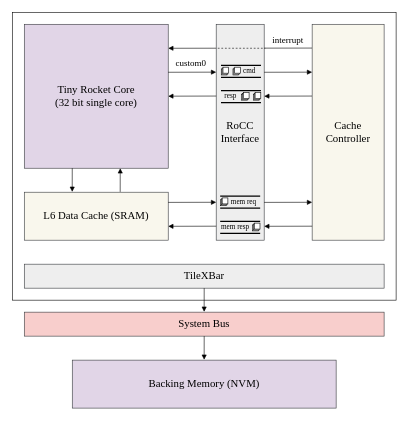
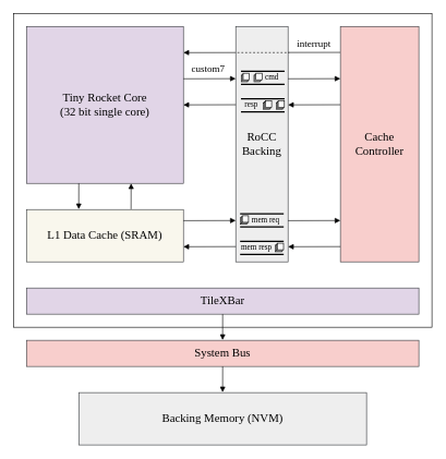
  <mxCell id="0" />
  <mxCell id="1" parent="0" />
  <mxCell id="2" value="" style="rounded=0;whiteSpace=wrap;html=1;glass=0;fontFamily=Linux Biolinum;fontSource=https%3A%2F%2Ffonts.googleapis.com%2Fcss%3Ffamily%3DLinux%2BBiolinum;fontSize=18;movable=1;resizable=1;rotatable=1;deletable=1;editable=1;connectable=1;" vertex="1" parent="1"><mxGeometry x="20" y="20" width="640" height="480" as="geometry" /></mxCell>
  <mxCell id="3" value="" style="endArrow=none;html=1;fontFamily=Inconsolata;fontSize=15;endFill=0;startArrow=block;startFill=1;endSize=6;startSize=6;targetPerimeterSpacing=0;" edge="1" parent="1"><mxGeometry width="50" height="50" relative="1" as="geometry"><mxPoint x="280" y="80" as="sourcePoint" /><mxPoint x="520" y="79.66" as="targetPoint" /></mxGeometry></mxCell>
  <mxCell id="4" value="&lt;font style=&quot;font-size: 18px;&quot; data-font-src=&quot;https://fonts.googleapis.com/css?family=Linux+Biolinum&quot; face=&quot;Linux Biolinum&quot;&gt;Tiny Rocket Core&lt;br&gt;(32 bit single core)&lt;br&gt;&lt;/font&gt;" style="rounded=0;whiteSpace=wrap;html=1;glass=0;fillColor=#e1d5e7;strokeColor=#36393d;" vertex="1" parent="1"><mxGeometry x="40" y="40" width="240" height="240" as="geometry" /></mxCell>
- <mxCell id="5" value="RoCC&lt;br&gt;Interface" style="rounded=0;whiteSpace=wrap;html=1;glass=0;fontFamily=Linux Biolinum;fontSource=https%3A%2F%2Ffonts.googleapis.com%2Fcss%3Ffamily%3DLinux%2BBiolinum;fontSize=18;fillColor=#eeeeee;strokeColor=#36393d;" vertex="1" parent="1"><mxGeometry x="360" y="40" width="80" height="360" as="geometry" /></mxCell>
+ <mxCell id="5" value="RoCC&lt;br&gt;Backing" style="rounded=0;whiteSpace=wrap;html=1;glass=0;fontFamily=Linux Biolinum;fontSource=https%3A%2F%2Ffonts.googleapis.com%2Fcss%3Ffamily%3DLinux%2BBiolinum;fontSize=18;fillColor=#eeeeee;strokeColor=#36393d;" vertex="1" parent="1"><mxGeometry x="360" y="40" width="80" height="360" as="geometry" /></mxCell>
  <mxCell id="6" value="" style="endArrow=none;html=1;fontFamily=Inconsolata;fontSize=15;endFill=0;startArrow=block;startFill=1;endSize=6;startSize=6;targetPerimeterSpacing=0;exitX=1;exitY=0.5;exitDx=0;exitDy=0;" edge="1" parent="1"><mxGeometry width="50" height="50" relative="1" as="geometry"><mxPoint x="440" y="159.86" as="sourcePoint" /><mxPoint x="520" y="159.66" as="targetPoint" /></mxGeometry></mxCell>
  <mxCell id="7" value="" style="endArrow=none;html=1;fontFamily=Inconsolata;fontSize=15;endFill=0;startArrow=block;startFill=1;endSize=6;startSize=6;exitX=1;exitY=0.5;exitDx=0;exitDy=0;sourcePerimeterSpacing=0;" edge="1" parent="1"><mxGeometry width="50" height="50" relative="1" as="geometry"><mxPoint x="360" y="119.8" as="sourcePoint" /><mxPoint x="280" y="120" as="targetPoint" /></mxGeometry></mxCell>
- <mxCell id="8" value="&lt;font style=&quot;font-size: 15px;&quot;&gt;custom0&lt;/font&gt;" style="text;html=1;strokeColor=none;fillColor=none;align=center;verticalAlign=middle;whiteSpace=wrap;rounded=0;glass=0;fontFamily=Inconsolata;fontSource=https%3A%2F%2Ffonts.googleapis.com%2Fcss%3Ffamily%3DInconsolata;fontSize=18;" vertex="1" parent="1"><mxGeometry x="288" y="89" width="60" height="30" as="geometry" /></mxCell>
+ <mxCell id="8" value="&lt;font style=&quot;font-size: 15px;&quot;&gt;custom7&lt;/font&gt;" style="text;html=1;strokeColor=none;fillColor=none;align=center;verticalAlign=middle;whiteSpace=wrap;rounded=0;glass=0;fontFamily=Inconsolata;fontSource=https%3A%2F%2Ffonts.googleapis.com%2Fcss%3Ffamily%3DInconsolata;fontSize=18;" vertex="1" parent="1"><mxGeometry x="288" y="89" width="60" height="30" as="geometry" /></mxCell>
  <mxCell id="9" value="" style="group" vertex="1" connectable="0" parent="1"><mxGeometry x="368" y="106" width="66.67" height="25" as="geometry" /></mxCell>
  <mxCell id="10" value="" style="line;strokeWidth=2;html=1;rounded=0;glass=0;fontFamily=Inconsolata;fontSource=https%3A%2F%2Ffonts.googleapis.com%2Fcss%3Ffamily%3DInconsolata;fontSize=18;" vertex="1" parent="9"><mxGeometry width="66.67" height="5" as="geometry" /></mxCell>
  <mxCell id="11" value="" style="line;strokeWidth=2;html=1;rounded=0;glass=0;fontFamily=Inconsolata;fontSource=https%3A%2F%2Ffonts.googleapis.com%2Fcss%3Ffamily%3DInconsolata;fontSize=18;" vertex="1" parent="9"><mxGeometry y="20" width="66.67" height="5" as="geometry" /></mxCell>
  <mxCell id="12" value="" style="rounded=0;whiteSpace=wrap;html=1;glass=0;fontFamily=Inconsolata;fontSource=https%3A%2F%2Ffonts.googleapis.com%2Fcss%3Ffamily%3DInconsolata;fontSize=18;" vertex="1" parent="9"><mxGeometry x="0.476" y="8.5" width="9.524" height="10" as="geometry" /></mxCell>
  <mxCell id="13" value="" style="rounded=0;whiteSpace=wrap;html=1;glass=0;fontFamily=Inconsolata;fontSource=https%3A%2F%2Ffonts.googleapis.com%2Fcss%3Ffamily%3DInconsolata;fontSize=18;" vertex="1" parent="9"><mxGeometry x="1.905" y="7.0" width="9.524" height="10" as="geometry" /></mxCell>
  <mxCell id="14" value="" style="rounded=0;whiteSpace=wrap;html=1;glass=0;fontFamily=Inconsolata;fontSource=https%3A%2F%2Ffonts.googleapis.com%2Fcss%3Ffamily%3DInconsolata;fontSize=18;" vertex="1" parent="9"><mxGeometry x="3.333" y="5.5" width="9.524" height="10" as="geometry" /></mxCell>
  <mxCell id="15" value="" style="rounded=0;whiteSpace=wrap;html=1;glass=0;fontFamily=Inconsolata;fontSource=https%3A%2F%2Ffonts.googleapis.com%2Fcss%3Ffamily%3DInconsolata;fontSize=18;" vertex="1" parent="9"><mxGeometry x="20.001" y="8.5" width="9.524" height="10" as="geometry" /></mxCell>
  <mxCell id="16" value="" style="rounded=0;whiteSpace=wrap;html=1;glass=0;fontFamily=Inconsolata;fontSource=https%3A%2F%2Ffonts.googleapis.com%2Fcss%3Ffamily%3DInconsolata;fontSize=18;" vertex="1" parent="9"><mxGeometry x="21.43" y="7.0" width="9.524" height="10" as="geometry" /></mxCell>
  <mxCell id="17" value="" style="rounded=0;whiteSpace=wrap;html=1;glass=0;fontFamily=Inconsolata;fontSource=https%3A%2F%2Ffonts.googleapis.com%2Fcss%3Ffamily%3DInconsolata;fontSize=18;" vertex="1" parent="9"><mxGeometry x="22.858" y="5.5" width="9.524" height="10" as="geometry" /></mxCell>
  <mxCell id="18" value="&lt;font style=&quot;font-size: 12px;&quot;&gt;cmd&lt;/font&gt;" style="text;html=1;strokeColor=none;fillColor=none;align=center;verticalAlign=middle;whiteSpace=wrap;rounded=0;glass=0;fontFamily=Inconsolata;fontSource=https%3A%2F%2Ffonts.googleapis.com%2Fcss%3Ffamily%3DInconsolata;fontSize=18;" vertex="1" parent="9"><mxGeometry x="33.383" y="1.5" width="28.573" height="15" as="geometry" /></mxCell>
  <mxCell id="19" value="" style="group" vertex="1" connectable="0" parent="1"><mxGeometry x="368" y="148" width="66.67" height="25" as="geometry" /></mxCell>
  <mxCell id="20" value="" style="line;strokeWidth=2;html=1;rounded=0;glass=0;fontFamily=Inconsolata;fontSource=https%3A%2F%2Ffonts.googleapis.com%2Fcss%3Ffamily%3DInconsolata;fontSize=18;" vertex="1" parent="19"><mxGeometry width="66.67" height="5" as="geometry" /></mxCell>
  <mxCell id="21" value="" style="line;strokeWidth=2;html=1;rounded=0;glass=0;fontFamily=Inconsolata;fontSource=https%3A%2F%2Ffonts.googleapis.com%2Fcss%3Ffamily%3DInconsolata;fontSize=18;" vertex="1" parent="19"><mxGeometry y="20" width="66.67" height="5" as="geometry" /></mxCell>
  <mxCell id="22" value="" style="rounded=0;whiteSpace=wrap;html=1;glass=0;fontFamily=Inconsolata;fontSource=https%3A%2F%2Ffonts.googleapis.com%2Fcss%3Ffamily%3DInconsolata;fontSize=18;" vertex="1" parent="19"><mxGeometry x="34.476" y="8.5" width="9.524" height="10" as="geometry" /></mxCell>
  <mxCell id="23" value="" style="rounded=0;whiteSpace=wrap;html=1;glass=0;fontFamily=Inconsolata;fontSource=https%3A%2F%2Ffonts.googleapis.com%2Fcss%3Ffamily%3DInconsolata;fontSize=18;" vertex="1" parent="19"><mxGeometry x="35.905" y="7" width="9.524" height="10" as="geometry" /></mxCell>
  <mxCell id="24" value="" style="rounded=0;whiteSpace=wrap;html=1;glass=0;fontFamily=Inconsolata;fontSource=https%3A%2F%2Ffonts.googleapis.com%2Fcss%3Ffamily%3DInconsolata;fontSize=18;" vertex="1" parent="19"><mxGeometry x="37.333" y="5.5" width="9.524" height="10" as="geometry" /></mxCell>
  <mxCell id="25" value="" style="rounded=0;whiteSpace=wrap;html=1;glass=0;fontFamily=Inconsolata;fontSource=https%3A%2F%2Ffonts.googleapis.com%2Fcss%3Ffamily%3DInconsolata;fontSize=18;" vertex="1" parent="19"><mxGeometry x="54.001" y="8.5" width="9.524" height="10" as="geometry" /></mxCell>
  <mxCell id="26" value="" style="rounded=0;whiteSpace=wrap;html=1;glass=0;fontFamily=Inconsolata;fontSource=https%3A%2F%2Ffonts.googleapis.com%2Fcss%3Ffamily%3DInconsolata;fontSize=18;" vertex="1" parent="19"><mxGeometry x="55.43" y="7" width="9.524" height="10" as="geometry" /></mxCell>
  <mxCell id="27" value="" style="rounded=0;whiteSpace=wrap;html=1;glass=0;fontFamily=Inconsolata;fontSource=https%3A%2F%2Ffonts.googleapis.com%2Fcss%3Ffamily%3DInconsolata;fontSize=18;" vertex="1" parent="19"><mxGeometry x="56.858" y="5.5" width="9.524" height="10" as="geometry" /></mxCell>
  <mxCell id="28" value="&lt;font style=&quot;font-size: 12px;&quot;&gt;resp&lt;/font&gt;" style="text;html=1;strokeColor=none;fillColor=none;align=center;verticalAlign=middle;whiteSpace=wrap;rounded=0;glass=0;fontFamily=Inconsolata;fontSource=https%3A%2F%2Ffonts.googleapis.com%2Fcss%3Ffamily%3DInconsolata;fontSize=18;" vertex="1" parent="19"><mxGeometry y="4.5" width="32" height="11" as="geometry" /></mxCell>
- <mxCell id="29" value="&lt;font style=&quot;font-size: 18px;&quot; data-font-src=&quot;https://fonts.googleapis.com/css?family=Linux+Biolinum&quot; face=&quot;Linux Biolinum&quot;&gt;Cache Controller&lt;/font&gt;" style="rounded=0;whiteSpace=wrap;html=1;glass=0;fontFamily=Inconsolata;fontSource=https%3A%2F%2Ffonts.googleapis.com%2Fcss%3Ffamily%3DInconsolata;fontSize=12;fillColor=#f9f7ed;strokeColor=#36393d;" vertex="1" parent="1"><mxGeometry x="520" y="40" width="120" height="360" as="geometry" /></mxCell>
- <mxCell id="30" value="&lt;font style=&quot;font-size: 18px;&quot; data-font-src=&quot;https://fonts.googleapis.com/css?family=Linux+Biolinum&quot; face=&quot;Linux Biolinum&quot;&gt;L6 Data Cache (SRAM)&lt;/font&gt;" style="rounded=0;whiteSpace=wrap;html=1;glass=0;fontFamily=Inconsolata;fontSource=https%3A%2F%2Ffonts.googleapis.com%2Fcss%3Ffamily%3DInconsolata;fontSize=12;fillColor=#f9f7ed;strokeColor=#36393d;" vertex="1" parent="1"><mxGeometry x="40" y="320" width="240" height="80" as="geometry" /></mxCell>
+ <mxCell id="29" value="&lt;font style=&quot;font-size: 18px;&quot; data-font-src=&quot;https://fonts.googleapis.com/css?family=Linux+Biolinum&quot; face=&quot;Linux Biolinum&quot;&gt;Cache Controller&lt;/font&gt;" style="rounded=0;whiteSpace=wrap;html=1;glass=0;fontFamily=Inconsolata;fontSource=https%3A%2F%2Ffonts.googleapis.com%2Fcss%3Ffamily%3DInconsolata;fontSize=12;fillColor=#f8cecc;strokeColor=#36393d;" vertex="1" parent="1"><mxGeometry x="520" y="40" width="120" height="360" as="geometry" /></mxCell>
+ <mxCell id="30" value="&lt;font style=&quot;font-size: 18px;&quot; data-font-src=&quot;https://fonts.googleapis.com/css?family=Linux+Biolinum&quot; face=&quot;Linux Biolinum&quot;&gt;L1 Data Cache (SRAM)&lt;/font&gt;" style="rounded=0;whiteSpace=wrap;html=1;glass=0;fontFamily=Inconsolata;fontSource=https%3A%2F%2Ffonts.googleapis.com%2Fcss%3Ffamily%3DInconsolata;fontSize=12;fillColor=#f9f7ed;strokeColor=#36393d;" vertex="1" parent="1"><mxGeometry x="40" y="320" width="240" height="80" as="geometry" /></mxCell>
  <mxCell id="31" value="" style="endArrow=none;html=1;fontFamily=Inconsolata;fontSize=15;endFill=0;startArrow=block;startFill=1;endSize=6;startSize=6;exitX=1;exitY=0.5;exitDx=0;exitDy=0;sourcePerimeterSpacing=0;" edge="1" parent="1"><mxGeometry width="50" height="50" relative="1" as="geometry"><mxPoint x="520" y="119.8" as="sourcePoint" /><mxPoint x="440" y="120" as="targetPoint" /></mxGeometry></mxCell>
  <mxCell id="32" value="" style="endArrow=none;html=1;fontFamily=Inconsolata;fontSize=15;endFill=0;startArrow=block;startFill=1;endSize=6;startSize=6;targetPerimeterSpacing=0;exitX=1;exitY=0.5;exitDx=0;exitDy=0;" edge="1" parent="1"><mxGeometry width="50" height="50" relative="1" as="geometry"><mxPoint x="280" y="159.86" as="sourcePoint" /><mxPoint x="360" y="159.66" as="targetPoint" /></mxGeometry></mxCell>
  <mxCell id="33" value="&lt;font style=&quot;font-size: 15px;&quot; data-font-src=&quot;https://fonts.googleapis.com/css?family=Inconsolata&quot; face=&quot;Inconsolata&quot;&gt;interrupt&lt;/font&gt;" style="text;html=1;strokeColor=none;fillColor=none;align=center;verticalAlign=middle;whiteSpace=wrap;rounded=0;glass=0;fontFamily=Linux Biolinum;fontSource=https%3A%2F%2Ffonts.googleapis.com%2Fcss%3Ffamily%3DLinux%2BBiolinum;fontSize=18;" vertex="1" parent="1"><mxGeometry x="450" y="50" width="60" height="30" as="geometry" /></mxCell>
  <mxCell id="34" value="" style="group" vertex="1" connectable="0" parent="1"><mxGeometry x="366.66" y="324" width="70" height="25" as="geometry" /></mxCell>
  <mxCell id="35" value="" style="line;strokeWidth=2;html=1;rounded=0;glass=0;fontFamily=Inconsolata;fontSource=https%3A%2F%2Ffonts.googleapis.com%2Fcss%3Ffamily%3DInconsolata;fontSize=18;" vertex="1" parent="34"><mxGeometry width="66.67" height="5" as="geometry" /></mxCell>
  <mxCell id="36" value="" style="line;strokeWidth=2;html=1;rounded=0;glass=0;fontFamily=Inconsolata;fontSource=https%3A%2F%2Ffonts.googleapis.com%2Fcss%3Ffamily%3DInconsolata;fontSize=18;" vertex="1" parent="34"><mxGeometry y="20" width="66.67" height="5" as="geometry" /></mxCell>
  <mxCell id="37" value="" style="rounded=0;whiteSpace=wrap;html=1;glass=0;fontFamily=Inconsolata;fontSource=https%3A%2F%2Ffonts.googleapis.com%2Fcss%3Ffamily%3DInconsolata;fontSize=18;" vertex="1" parent="34"><mxGeometry x="0.476" y="8.5" width="9.524" height="10" as="geometry" /></mxCell>
  <mxCell id="38" value="" style="rounded=0;whiteSpace=wrap;html=1;glass=0;fontFamily=Inconsolata;fontSource=https%3A%2F%2Ffonts.googleapis.com%2Fcss%3Ffamily%3DInconsolata;fontSize=18;" vertex="1" parent="34"><mxGeometry x="1.905" y="7.0" width="9.524" height="10" as="geometry" /></mxCell>
  <mxCell id="39" value="" style="rounded=0;whiteSpace=wrap;html=1;glass=0;fontFamily=Inconsolata;fontSource=https%3A%2F%2Ffonts.googleapis.com%2Fcss%3Ffamily%3DInconsolata;fontSize=18;" vertex="1" parent="34"><mxGeometry x="3.333" y="5.5" width="9.524" height="10" as="geometry" /></mxCell>
  <mxCell id="40" value="&lt;font style=&quot;font-size: 12px;&quot;&gt;mem req&lt;/font&gt;" style="text;html=1;strokeColor=none;fillColor=none;align=center;verticalAlign=middle;whiteSpace=wrap;rounded=0;glass=0;fontFamily=Inconsolata;fontSource=https%3A%2F%2Ffonts.googleapis.com%2Fcss%3Ffamily%3DInconsolata;fontSize=18;" vertex="1" parent="34"><mxGeometry x="14" y="2.5" width="50" height="15" as="geometry" /></mxCell>
  <mxCell id="41" value="" style="group" vertex="1" connectable="0" parent="1"><mxGeometry x="366.66" y="366" width="66.67" height="25" as="geometry" /></mxCell>
  <mxCell id="42" value="" style="line;strokeWidth=2;html=1;rounded=0;glass=0;fontFamily=Inconsolata;fontSource=https%3A%2F%2Ffonts.googleapis.com%2Fcss%3Ffamily%3DInconsolata;fontSize=18;" vertex="1" parent="41"><mxGeometry width="66.67" height="5" as="geometry" /></mxCell>
  <mxCell id="43" value="" style="line;strokeWidth=2;html=1;rounded=0;glass=0;fontFamily=Inconsolata;fontSource=https%3A%2F%2Ffonts.googleapis.com%2Fcss%3Ffamily%3DInconsolata;fontSize=18;" vertex="1" parent="41"><mxGeometry y="20" width="66.67" height="5" as="geometry" /></mxCell>
  <mxCell id="44" value="" style="rounded=0;whiteSpace=wrap;html=1;glass=0;fontFamily=Inconsolata;fontSource=https%3A%2F%2Ffonts.googleapis.com%2Fcss%3Ffamily%3DInconsolata;fontSize=18;" vertex="1" parent="41"><mxGeometry x="54.001" y="8.5" width="9.524" height="10" as="geometry" /></mxCell>
  <mxCell id="45" value="" style="rounded=0;whiteSpace=wrap;html=1;glass=0;fontFamily=Inconsolata;fontSource=https%3A%2F%2Ffonts.googleapis.com%2Fcss%3Ffamily%3DInconsolata;fontSize=18;" vertex="1" parent="41"><mxGeometry x="55.43" y="7" width="9.524" height="10" as="geometry" /></mxCell>
  <mxCell id="46" value="" style="rounded=0;whiteSpace=wrap;html=1;glass=0;fontFamily=Inconsolata;fontSource=https%3A%2F%2Ffonts.googleapis.com%2Fcss%3Ffamily%3DInconsolata;fontSize=18;" vertex="1" parent="41"><mxGeometry x="56.858" y="5.5" width="9.524" height="10" as="geometry" /></mxCell>
  <mxCell id="47" value="&lt;font style=&quot;font-size: 12px;&quot;&gt;mem resp&lt;/font&gt;" style="text;html=1;strokeColor=none;fillColor=none;align=center;verticalAlign=middle;whiteSpace=wrap;rounded=0;glass=0;fontFamily=Inconsolata;fontSource=https%3A%2F%2Ffonts.googleapis.com%2Fcss%3Ffamily%3DInconsolata;fontSize=18;" vertex="1" parent="41"><mxGeometry y="4.5" width="50" height="11" as="geometry" /></mxCell>
  <mxCell id="48" value="" style="endArrow=none;html=1;fontFamily=Inconsolata;fontSize=15;endFill=0;startArrow=block;startFill=1;endSize=6;startSize=6;targetPerimeterSpacing=0;exitX=1;exitY=0.5;exitDx=0;exitDy=0;" edge="1" parent="1"><mxGeometry width="50" height="50" relative="1" as="geometry"><mxPoint x="440" y="376.86" as="sourcePoint" /><mxPoint x="520" y="376.66" as="targetPoint" /></mxGeometry></mxCell>
  <mxCell id="49" value="" style="endArrow=none;html=1;fontFamily=Inconsolata;fontSize=15;endFill=0;startArrow=block;startFill=1;endSize=6;startSize=6;exitX=1;exitY=0.5;exitDx=0;exitDy=0;sourcePerimeterSpacing=0;" edge="1" parent="1"><mxGeometry width="50" height="50" relative="1" as="geometry"><mxPoint x="360" y="336.8" as="sourcePoint" /><mxPoint x="280" y="337" as="targetPoint" /></mxGeometry></mxCell>
  <mxCell id="50" value="" style="endArrow=none;html=1;fontFamily=Inconsolata;fontSize=15;endFill=0;startArrow=block;startFill=1;endSize=6;startSize=6;exitX=1;exitY=0.5;exitDx=0;exitDy=0;sourcePerimeterSpacing=0;" edge="1" parent="1"><mxGeometry width="50" height="50" relative="1" as="geometry"><mxPoint x="520" y="336.8" as="sourcePoint" /><mxPoint x="440" y="337" as="targetPoint" /></mxGeometry></mxCell>
  <mxCell id="51" value="" style="endArrow=none;html=1;fontFamily=Inconsolata;fontSize=15;endFill=0;startArrow=block;startFill=1;endSize=6;startSize=6;targetPerimeterSpacing=0;exitX=1;exitY=0.5;exitDx=0;exitDy=0;" edge="1" parent="1"><mxGeometry width="50" height="50" relative="1" as="geometry"><mxPoint x="280" y="376.86" as="sourcePoint" /><mxPoint x="360" y="376.66" as="targetPoint" /></mxGeometry></mxCell>
- <mxCell id="52" value="&lt;font data-font-src=&quot;https://fonts.googleapis.com/css?family=Linux+Biolinum&quot; face=&quot;Linux Biolinum&quot;&gt;TileXBar&lt;/font&gt;" style="rounded=0;whiteSpace=wrap;html=1;glass=0;fontFamily=Inconsolata;fontSource=https%3A%2F%2Ffonts.googleapis.com%2Fcss%3Ffamily%3DInconsolata;fontSize=18;fillColor=#eeeeee;strokeColor=#36393d;" vertex="1" parent="1"><mxGeometry x="40" y="440" width="600" height="40" as="geometry" /></mxCell>
+ <mxCell id="52" value="&lt;font data-font-src=&quot;https://fonts.googleapis.com/css?family=Linux+Biolinum&quot; face=&quot;Linux Biolinum&quot;&gt;TileXBar&lt;/font&gt;" style="rounded=0;whiteSpace=wrap;html=1;glass=0;fontFamily=Inconsolata;fontSource=https%3A%2F%2Ffonts.googleapis.com%2Fcss%3Ffamily%3DInconsolata;fontSize=18;fillColor=#e1d5e7;strokeColor=#36393d;" vertex="1" parent="1"><mxGeometry x="40" y="440" width="600" height="40" as="geometry" /></mxCell>
  <mxCell id="53" value="" style="endArrow=none;dashed=1;html=1;rounded=0;fontFamily=Linux Biolinum;fontSource=https%3A%2F%2Ffonts.googleapis.com%2Fcss%3Ffamily%3DLinux%2BBiolinum;fontSize=18;entryX=0.985;entryY=0.111;entryDx=0;entryDy=0;entryPerimeter=0;exitX=-0.005;exitY=0.111;exitDx=0;exitDy=0;exitPerimeter=0;" edge="1" parent="1"><mxGeometry width="50" height="50" relative="1" as="geometry"><mxPoint x="362.6" y="79.96" as="sourcePoint" /><mxPoint x="441.8" y="79.96" as="targetPoint" /></mxGeometry></mxCell>
  <mxCell id="54" value="" style="endArrow=none;html=1;fontFamily=Inconsolata;fontSize=15;endFill=0;startArrow=block;startFill=1;endSize=6;startSize=6;sourcePerimeterSpacing=0;exitX=0.333;exitY=-0.007;exitDx=0;exitDy=0;exitPerimeter=0;" edge="1" parent="1" source="30"><mxGeometry width="50" height="50" relative="1" as="geometry"><mxPoint x="120" y="313" as="sourcePoint" /><mxPoint x="120" y="280" as="targetPoint" /></mxGeometry></mxCell>
  <mxCell id="55" value="" style="endArrow=none;html=1;fontFamily=Inconsolata;fontSize=15;endFill=0;startArrow=block;startFill=1;endSize=6;startSize=6;exitX=0.333;exitY=-0.007;exitDx=0;exitDy=0;exitPerimeter=0;targetPerimeterSpacing=0;" edge="1" parent="1"><mxGeometry width="50" height="50" relative="1" as="geometry"><mxPoint x="200" y="280" as="sourcePoint" /><mxPoint x="199.92" y="319.44" as="targetPoint" /></mxGeometry></mxCell>
  <mxCell id="56" value="&lt;font style=&quot;font-size: 18px;&quot;&gt;System Bus&lt;/font&gt;" style="rounded=0;whiteSpace=wrap;html=1;glass=0;fontFamily=Linux Biolinum;fontSource=https%3A%2F%2Ffonts.googleapis.com%2Fcss%3Ffamily%3DLinux%2BBiolinum;fontSize=12;fillColor=#f8cecc;strokeColor=#36393d;" vertex="1" parent="1"><mxGeometry x="40" y="520" width="600" height="40" as="geometry" /></mxCell>
- <mxCell id="57" value="Backing Memory (NVM)" style="rounded=0;whiteSpace=wrap;html=1;glass=0;fontFamily=Linux Biolinum;fontSource=https%3A%2F%2Ffonts.googleapis.com%2Fcss%3Ffamily%3DLinux%2BBiolinum;fontSize=18;fillColor=#e1d5e7;strokeColor=#36393d;" vertex="1" parent="1"><mxGeometry x="120" y="600" width="440" height="80" as="geometry" /></mxCell>
+ <mxCell id="57" value="Backing Memory (NVM)" style="rounded=0;whiteSpace=wrap;html=1;glass=0;fontFamily=Linux Biolinum;fontSource=https%3A%2F%2Ffonts.googleapis.com%2Fcss%3Ffamily%3DLinux%2BBiolinum;fontSize=18;fillColor=#eeeeee;strokeColor=#36393d;" vertex="1" parent="1"><mxGeometry x="120" y="600" width="440" height="80" as="geometry" /></mxCell>
  <mxCell id="58" value="" style="endArrow=none;html=1;fontFamily=Inconsolata;fontSize=15;endFill=0;startArrow=block;startFill=1;endSize=6;startSize=6;sourcePerimeterSpacing=0;exitX=0.333;exitY=-0.007;exitDx=0;exitDy=0;exitPerimeter=0;" edge="1" parent="1"><mxGeometry width="50" height="50" relative="1" as="geometry"><mxPoint x="339.92" y="519.44" as="sourcePoint" /><mxPoint x="340" y="480" as="targetPoint" /></mxGeometry></mxCell>
  <mxCell id="59" value="" style="endArrow=none;html=1;fontFamily=Inconsolata;fontSize=15;endFill=0;startArrow=block;startFill=1;endSize=6;startSize=6;sourcePerimeterSpacing=0;exitX=0.333;exitY=-0.007;exitDx=0;exitDy=0;exitPerimeter=0;" edge="1" parent="1"><mxGeometry width="50" height="50" relative="1" as="geometry"><mxPoint x="339.92" y="599.44" as="sourcePoint" /><mxPoint x="340" y="560" as="targetPoint" /></mxGeometry></mxCell>
